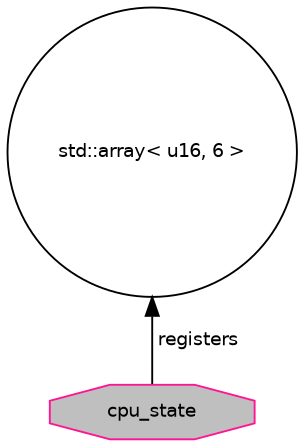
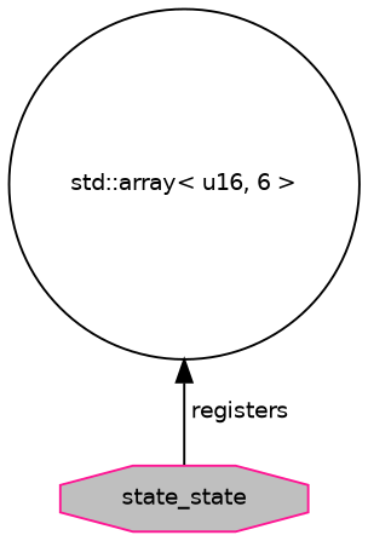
  digraph {
    node [fontname=Helvetica fontsize=10 style=filled]
-   n1 [color=deeppink fillcolor=grey75 fontcolor=black height=0.2 label=cpu_state shape=octagon width=0.4]
+   n1 [color=deeppink fillcolor=grey75 fontcolor=black height=0.2 label=state_state shape=octagon width=0.4]
    n2 [color=black fillcolor=white height=0.2 label="std::array\< u16, 6 \>" shape=circle width=0.4]
    n2 -> n1 [color=black dir=back fontname=Helvetica fontsize=10 label=" registers" labelfontname=Helvetica labelfontsize=10 style=solid]
  }
